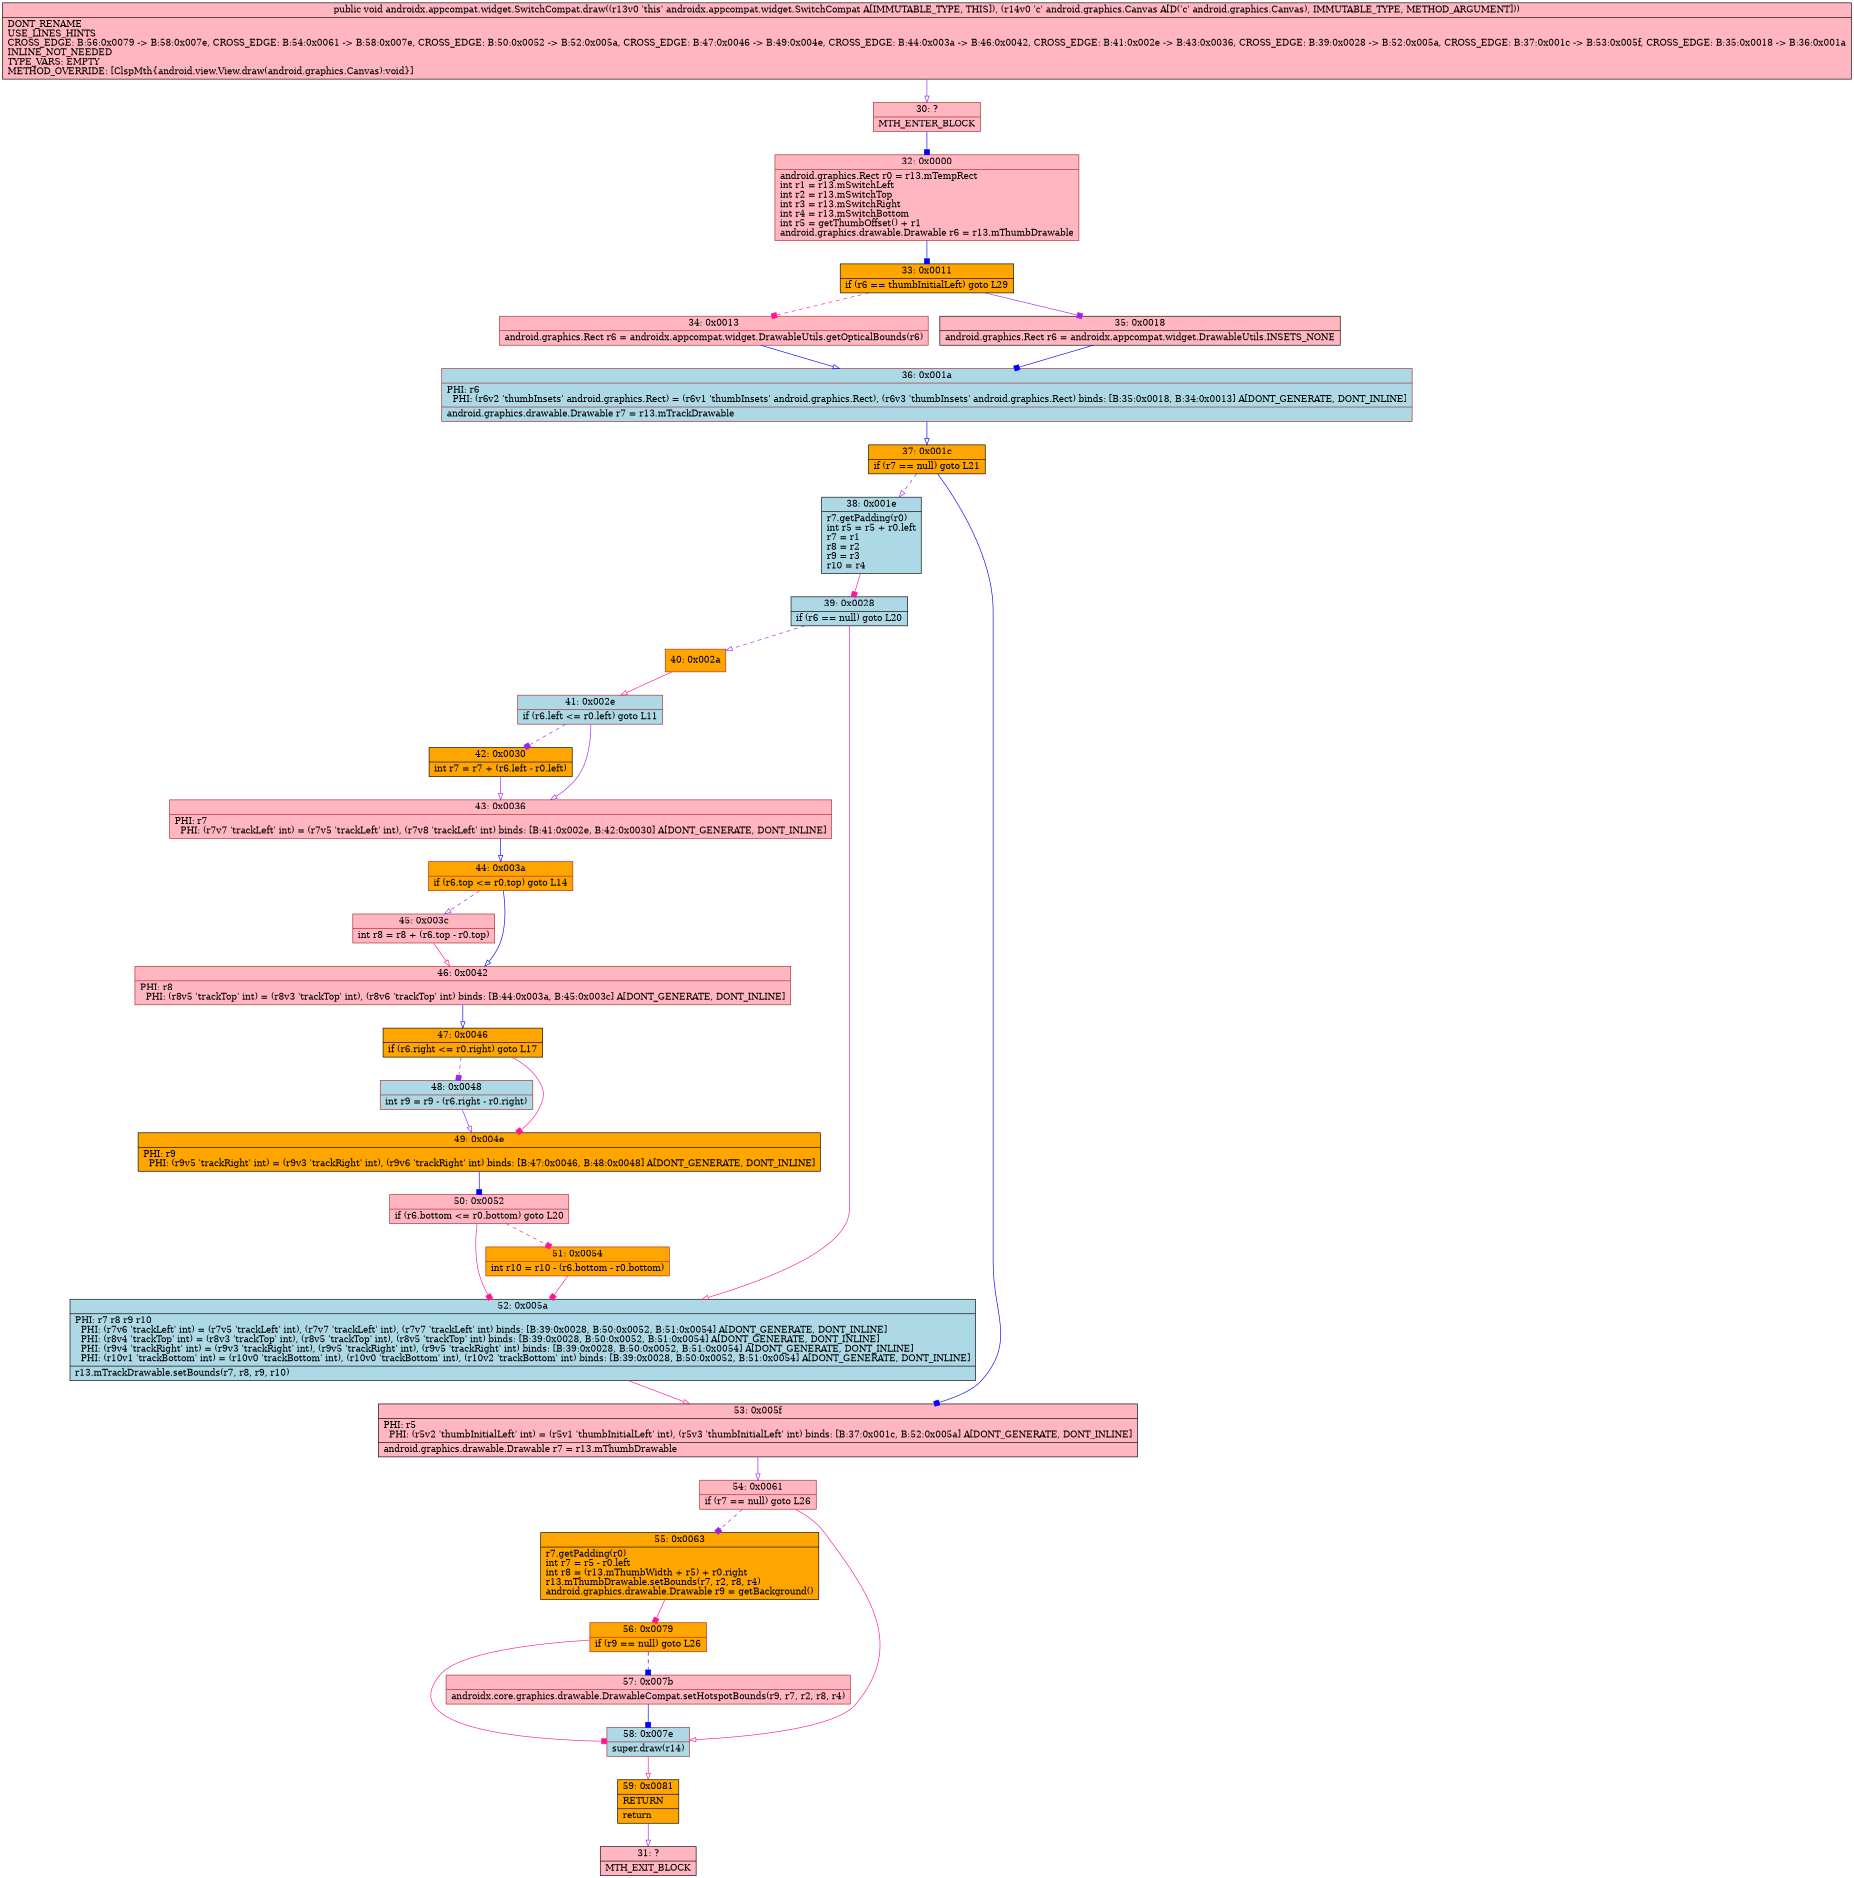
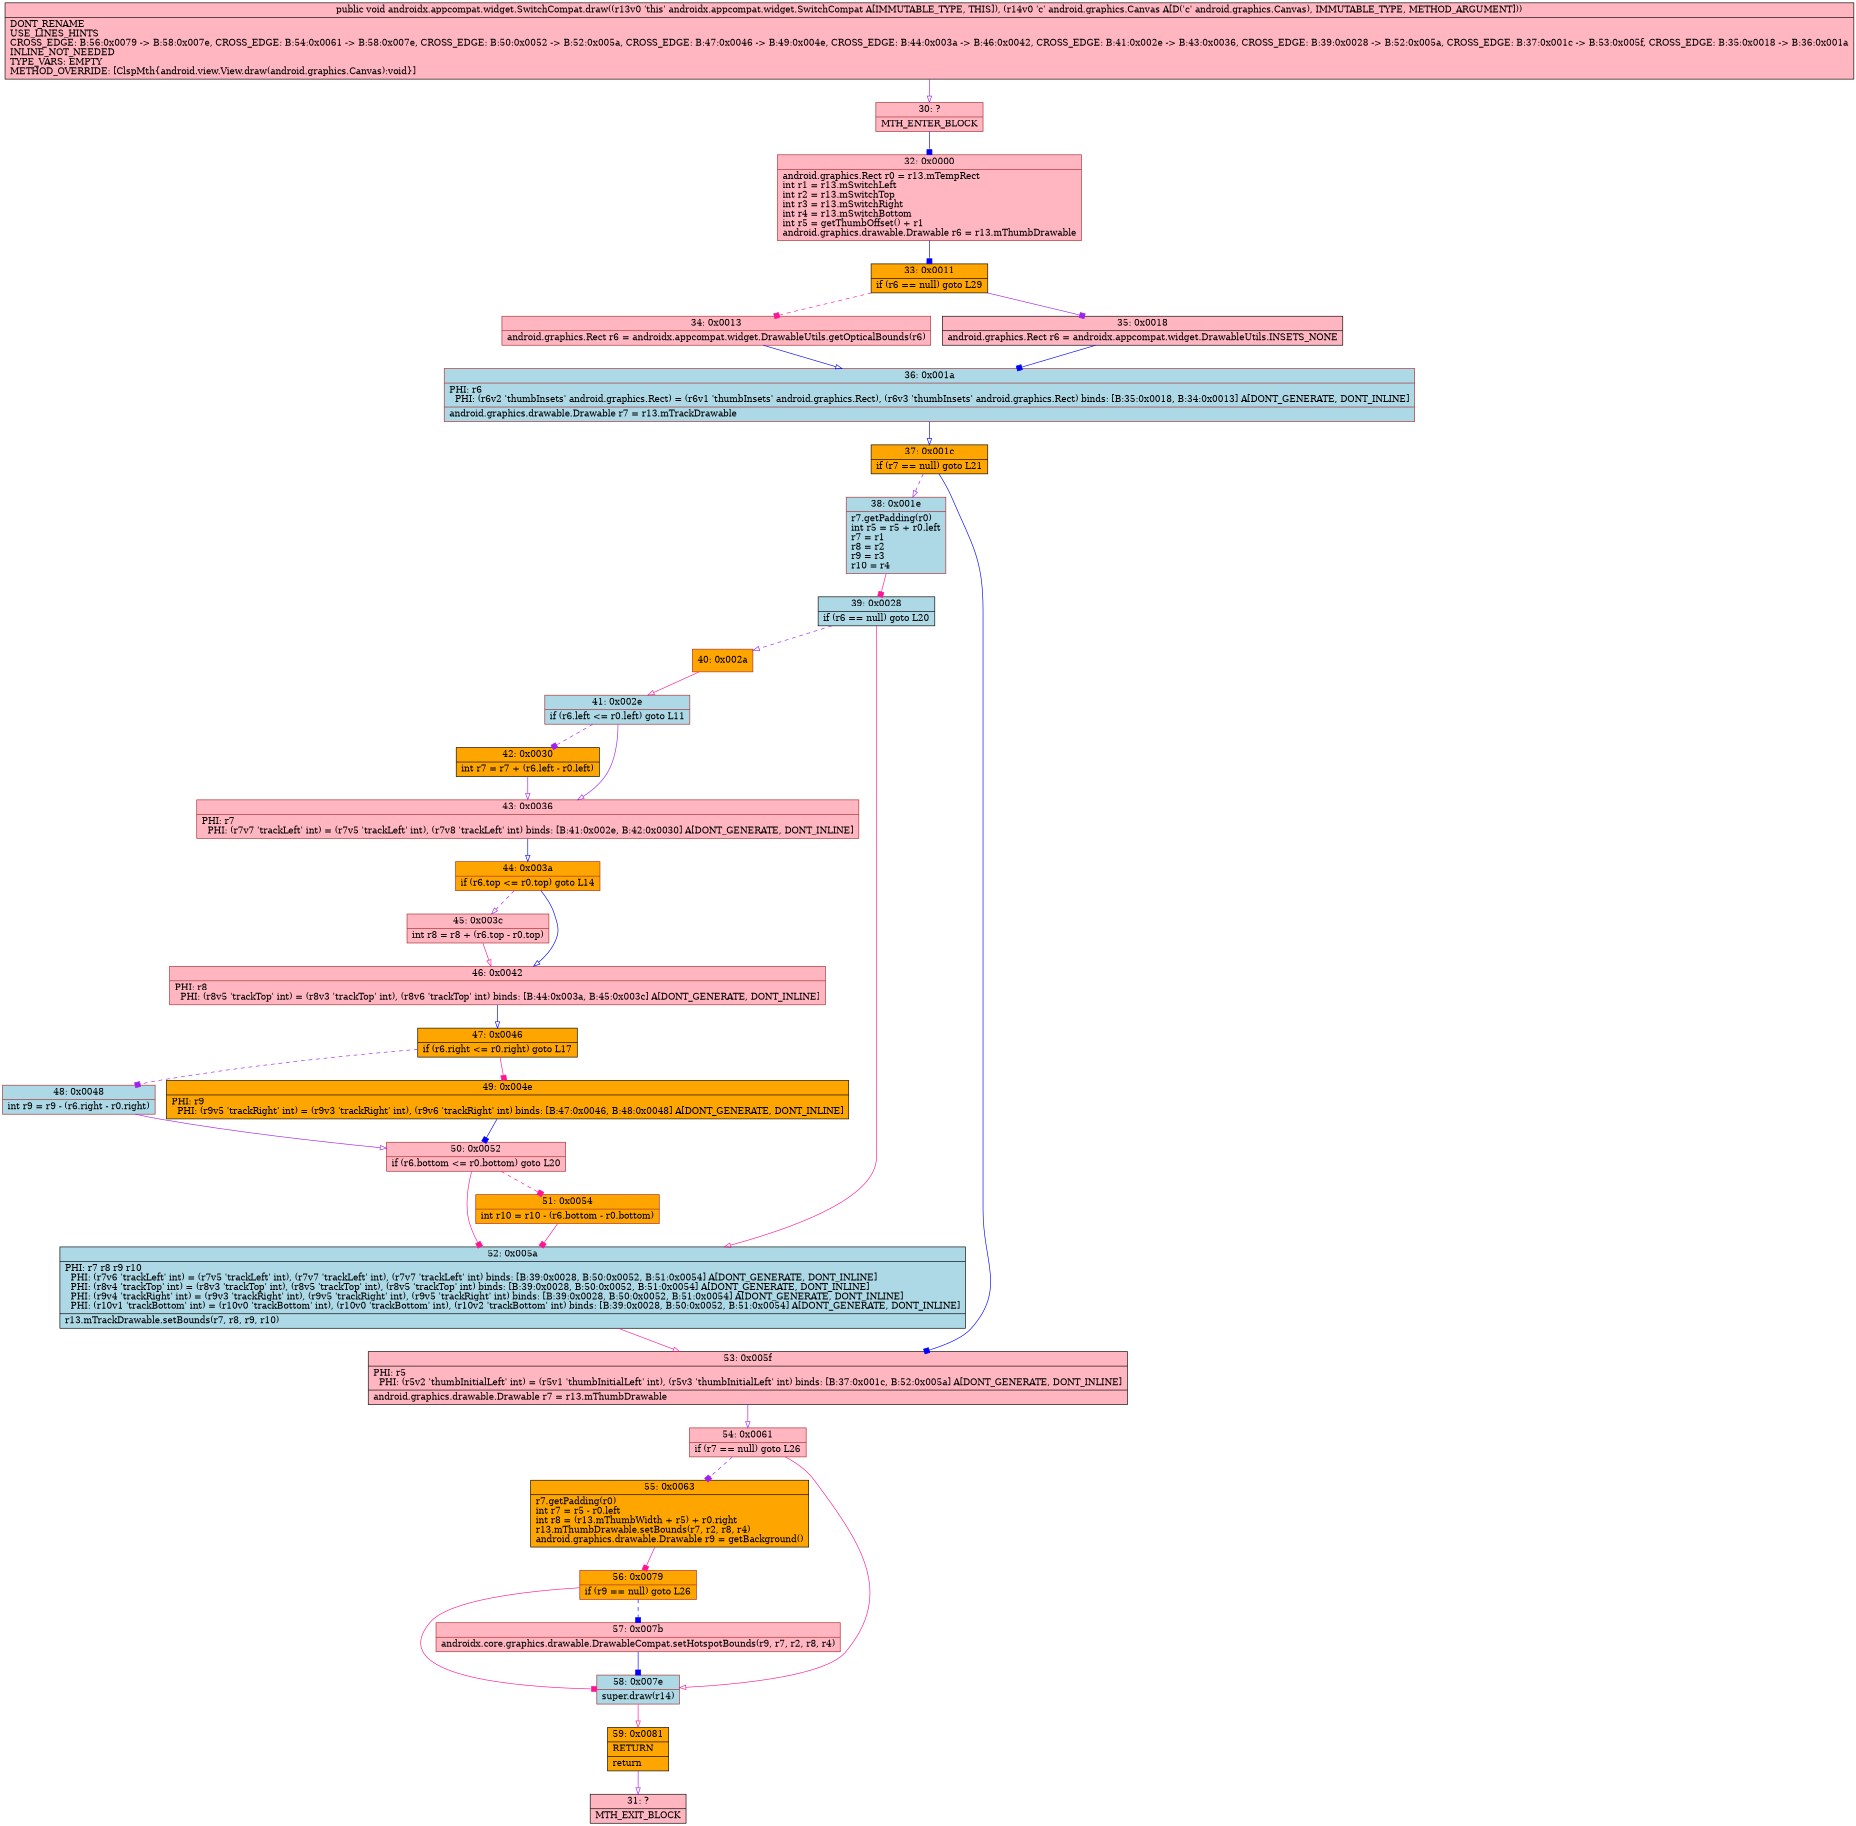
  digraph {
    node [color=brown fillcolor=lightpink shape=record style=filled]
    edge [arrowhead=onormal color=deeppink]
    n1 [label="{30\:\ ?|MTH_ENTER_BLOCK\l}"]
    n2 [label="{32\:\ 0x0000|android.graphics.Rect r0 = r13.mTempRect\lint r1 = r13.mSwitchLeft\lint r2 = r13.mSwitchTop\lint r3 = r13.mSwitchRight\lint r4 = r13.mSwitchBottom\lint r5 = getThumbOffset() + r1\landroid.graphics.drawable.Drawable r6 = r13.mThumbDrawable\l}"]
-   n3 [color=black fillcolor=orange label="{33\:\ 0x0011|if (r6 == thumbInitialLeft) goto L29\l}"]
+   n3 [color=black fillcolor=orange label="{33\:\ 0x0011|if (r6 == null) goto L29\l}"]
    n4 [label="{34\:\ 0x0013|android.graphics.Rect r6 = androidx.appcompat.widget.DrawableUtils.getOpticalBounds(r6)\l}"]
    n5 [color=black label="{35\:\ 0x0018|android.graphics.Rect r6 = androidx.appcompat.widget.DrawableUtils.INSETS_NONE\l}"]
    n6 [fillcolor=lightblue label="{36\:\ 0x001a|PHI: r6 \l  PHI: (r6v2 'thumbInsets' android.graphics.Rect) = (r6v1 'thumbInsets' android.graphics.Rect), (r6v3 'thumbInsets' android.graphics.Rect) binds: [B:35:0x0018, B:34:0x0013] A[DONT_GENERATE, DONT_INLINE]\l|android.graphics.drawable.Drawable r7 = r13.mTrackDrawable\l}"]
    n7 [color=black fillcolor=orange label="{37\:\ 0x001c|if (r7 == null) goto L21\l}"]
-   n8 [color=black fillcolor=lightblue label="{38\:\ 0x001e|r7.getPadding(r0)\lint r5 = r5 + r0.left\lr7 = r1\lr8 = r2\lr9 = r3\lr10 = r4\l}"]
+   n8 [fillcolor=lightblue label="{38\:\ 0x001e|r7.getPadding(r0)\lint r5 = r5 + r0.left\lr7 = r1\lr8 = r2\lr9 = r3\lr10 = r4\l}"]
    n9 [color=black label="{53\:\ 0x005f|PHI: r5 \l  PHI: (r5v2 'thumbInitialLeft' int) = (r5v1 'thumbInitialLeft' int), (r5v3 'thumbInitialLeft' int) binds: [B:37:0x001c, B:52:0x005a] A[DONT_GENERATE, DONT_INLINE]\l|android.graphics.drawable.Drawable r7 = r13.mThumbDrawable\l}"]
    n10 [color=black fillcolor=lightblue label="{39\:\ 0x0028|if (r6 == null) goto L20\l}"]
    n11 [label="{54\:\ 0x0061|if (r7 == null) goto L26\l}"]
    n12 [fillcolor=orange label="{40\:\ 0x002a}"]
    n13 [color=black fillcolor=lightblue label="{52\:\ 0x005a|PHI: r7 r8 r9 r10 \l  PHI: (r7v6 'trackLeft' int) = (r7v5 'trackLeft' int), (r7v7 'trackLeft' int), (r7v7 'trackLeft' int) binds: [B:39:0x0028, B:50:0x0052, B:51:0x0054] A[DONT_GENERATE, DONT_INLINE]\l  PHI: (r8v4 'trackTop' int) = (r8v3 'trackTop' int), (r8v5 'trackTop' int), (r8v5 'trackTop' int) binds: [B:39:0x0028, B:50:0x0052, B:51:0x0054] A[DONT_GENERATE, DONT_INLINE]\l  PHI: (r9v4 'trackRight' int) = (r9v3 'trackRight' int), (r9v5 'trackRight' int), (r9v5 'trackRight' int) binds: [B:39:0x0028, B:50:0x0052, B:51:0x0054] A[DONT_GENERATE, DONT_INLINE]\l  PHI: (r10v1 'trackBottom' int) = (r10v0 'trackBottom' int), (r10v0 'trackBottom' int), (r10v2 'trackBottom' int) binds: [B:39:0x0028, B:50:0x0052, B:51:0x0054] A[DONT_GENERATE, DONT_INLINE]\l|r13.mTrackDrawable.setBounds(r7, r8, r9, r10)\l}"]
    n14 [fillcolor=lightblue label="{41\:\ 0x002e|if (r6.left \<= r0.left) goto L11\l}"]
    n15 [color=black fillcolor=orange label="{42\:\ 0x0030|int r7 = r7 + (r6.left \- r0.left)\l}"]
    n16 [label="{43\:\ 0x0036|PHI: r7 \l  PHI: (r7v7 'trackLeft' int) = (r7v5 'trackLeft' int), (r7v8 'trackLeft' int) binds: [B:41:0x002e, B:42:0x0030] A[DONT_GENERATE, DONT_INLINE]\l}"]
    n17 [fillcolor=orange label="{44\:\ 0x003a|if (r6.top \<= r0.top) goto L14\l}"]
    n18 [label="{45\:\ 0x003c|int r8 = r8 + (r6.top \- r0.top)\l}"]
    n19 [label="{46\:\ 0x0042|PHI: r8 \l  PHI: (r8v5 'trackTop' int) = (r8v3 'trackTop' int), (r8v6 'trackTop' int) binds: [B:44:0x003a, B:45:0x003c] A[DONT_GENERATE, DONT_INLINE]\l}"]
    n20 [color=black fillcolor=orange label="{47\:\ 0x0046|if (r6.right \<= r0.right) goto L17\l}"]
    n21 [fillcolor=lightblue label="{48\:\ 0x0048|int r9 = r9 \- (r6.right \- r0.right)\l}"]
    n22 [color=black fillcolor=orange label="{49\:\ 0x004e|PHI: r9 \l  PHI: (r9v5 'trackRight' int) = (r9v3 'trackRight' int), (r9v6 'trackRight' int) binds: [B:47:0x0046, B:48:0x0048] A[DONT_GENERATE, DONT_INLINE]\l}"]
    n23 [label="{50\:\ 0x0052|if (r6.bottom \<= r0.bottom) goto L20\l}"]
    n24 [fillcolor=orange label="{51\:\ 0x0054|int r10 = r10 \- (r6.bottom \- r0.bottom)\l}"]
    n25 [color=black fillcolor=orange label="{55\:\ 0x0063|r7.getPadding(r0)\lint r7 = r5 \- r0.left\lint r8 = (r13.mThumbWidth + r5) + r0.right\lr13.mThumbDrawable.setBounds(r7, r2, r8, r4)\landroid.graphics.drawable.Drawable r9 = getBackground()\l}"]
    n26 [fillcolor=lightblue label="{58\:\ 0x007e|super.draw(r14)\l}"]
    n27 [fillcolor=orange label="{56\:\ 0x0079|if (r9 == null) goto L26\l}"]
    n28 [color=black fillcolor=orange label="{59\:\ 0x0081|RETURN\l|return\l}"]
    n29 [label="{57\:\ 0x007b|androidx.core.graphics.drawable.DrawableCompat.setHotspotBounds(r9, r7, r2, r8, r4)\l}"]
    n30 [color=black label="{31\:\ ?|MTH_EXIT_BLOCK\l}"]
    n31 [color=black label="{public void androidx.appcompat.widget.SwitchCompat.draw((r13v0 'this' androidx.appcompat.widget.SwitchCompat A[IMMUTABLE_TYPE, THIS]), (r14v0 'c' android.graphics.Canvas A[D('c' android.graphics.Canvas), IMMUTABLE_TYPE, METHOD_ARGUMENT]))  | DONT_RENAME\lUSE_LINES_HINTS\lCROSS_EDGE: B:56:0x0079 \-\> B:58:0x007e, CROSS_EDGE: B:54:0x0061 \-\> B:58:0x007e, CROSS_EDGE: B:50:0x0052 \-\> B:52:0x005a, CROSS_EDGE: B:47:0x0046 \-\> B:49:0x004e, CROSS_EDGE: B:44:0x003a \-\> B:46:0x0042, CROSS_EDGE: B:41:0x002e \-\> B:43:0x0036, CROSS_EDGE: B:39:0x0028 \-\> B:52:0x005a, CROSS_EDGE: B:37:0x001c \-\> B:53:0x005f, CROSS_EDGE: B:35:0x0018 \-\> B:36:0x001a\lINLINE_NOT_NEEDED\lTYPE_VARS: EMPTY\lMETHOD_OVERRIDE: [ClspMth\{android.view.View.draw(android.graphics.Canvas):void\}]\l}"]
    n1 -> n2 [arrowhead=box color=blue]
    n2 -> n3 [arrowhead=box color=blue]
    n3 -> n4 [arrowhead=box style=dashed]
    n3 -> n5 [arrowhead=box color=purple]
    n4 -> n6 [color=blue]
    n5 -> n6 [arrowhead=box color=blue]
    n6 -> n7 [color=blue]
    n7 -> n8 [color=purple style=dashed]
    n7 -> n9 [arrowhead=box color=blue]
    n8 -> n10 [arrowhead=box]
    n9 -> n11 [color=purple]
    n10 -> n12 [color=purple style=dashed]
    n10 -> n13
    n11 -> n25 [arrowhead=box color=purple style=dashed]
    n11 -> n26
    n12 -> n14
    n13 -> n9
    n14 -> n15 [arrowhead=box color=purple style=dashed]
    n14 -> n16 [color=purple]
    n15 -> n16 [color=purple]
    n16 -> n17 [color=blue]
    n17 -> n18 [color=purple style=dashed]
    n17 -> n19 [color=blue]
    n18 -> n19
    n19 -> n20 [color=blue]
    n20 -> n21 [arrowhead=box color=purple style=dashed]
    n20 -> n22 [arrowhead=box]
-   n21 -> n22 [color=purple]
+   n21 -> n23 [color=purple]
    n22 -> n23 [arrowhead=box color=blue]
    n23 -> n13 [arrowhead=box]
    n23 -> n24 [arrowhead=box style=dashed]
    n24 -> n13 [arrowhead=box]
    n25 -> n27 [arrowhead=box]
    n26 -> n28
    n27 -> n26 [arrowhead=box]
    n27 -> n29 [arrowhead=box color=blue style=dashed]
    n28 -> n30 [color=purple]
    n29 -> n26 [arrowhead=box color=blue]
    n31 -> n1 [color=purple]
  }
